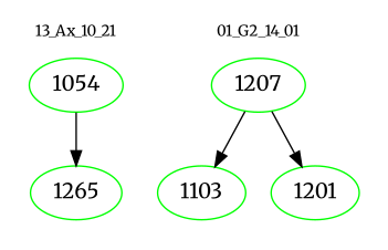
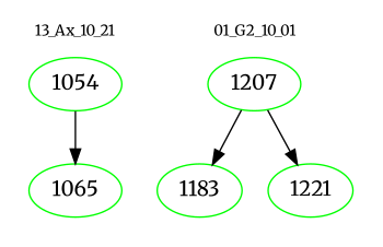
  digraph {
    fontname=Merriweather
    node [color=green fontname=Merriweather]
    edge [color=black fontname=Merriweather]
    n1 [label=1054]
-   n2 [label=1265]
+   n2 [label=1065]
    n3 [label=1207]
-   n4 [label=1103]
-   n5 [label=1201]
+   n4 [label=1183]
+   n5 [label=1221]
    subgraph cluster_1 {
      color=white
      fontsize=10
      label="13_Ax_10_21"
      n1
      n2
    }
    subgraph cluster_2 {
      color=white
      fontsize=10
-     label="01_G2_14_01"
+     label="01_G2_10_01"
      n3
      n4
      n5
    }
    n1 -> n2
    n3 -> n4
    n3 -> n5
  }
